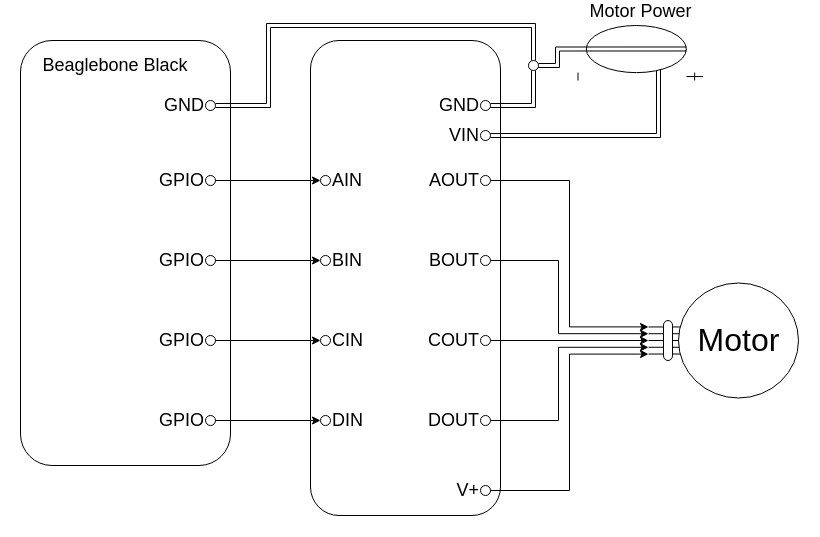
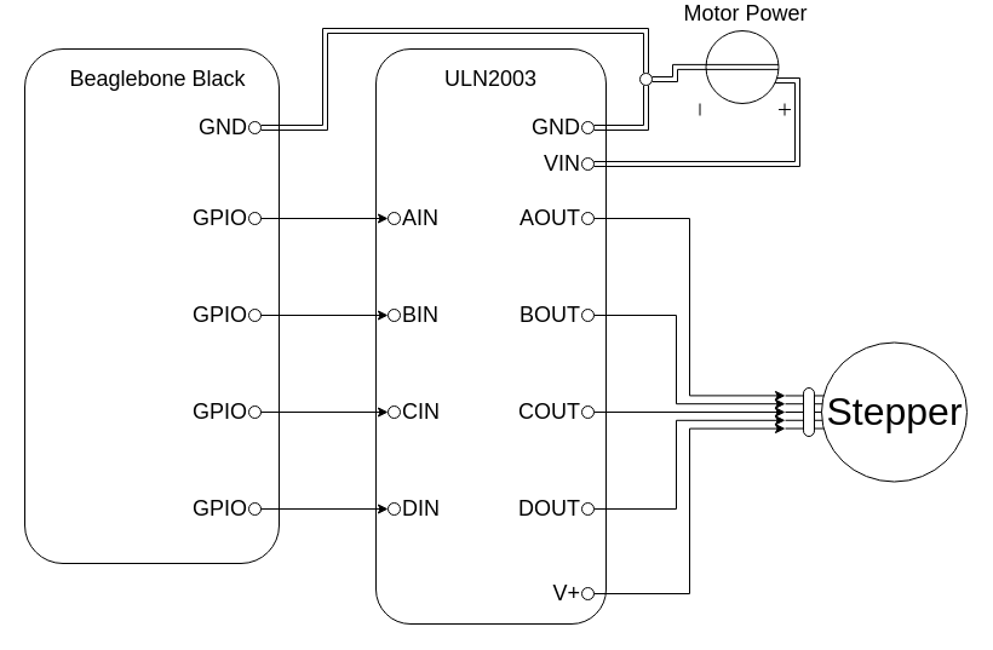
  <mxCell id="0" />
  <mxCell id="1" parent="0" />
  <mxCell id="2" value="" style="rounded=1;whiteSpace=wrap;html=1;" vertex="1" parent="1"><mxGeometry x="20" y="35" width="210" height="425" as="geometry" /></mxCell>
- <mxCell id="3" value="Beaglebone Black" style="text;html=1;strokeColor=none;fillColor=none;align=center;verticalAlign=middle;whiteSpace=wrap;rounded=0;fontSize=18;" vertex="1" parent="1"><mxGeometry x="35" y="45" width="160" height="30" as="geometry" /></mxCell>
+ <mxCell id="3" value="Beaglebone Black" style="text;html=1;strokeColor=none;fillColor=none;align=center;verticalAlign=middle;whiteSpace=wrap;rounded=0;fontSize=18;" vertex="1" parent="1"><mxGeometry x="50" y="45" width="160" height="30" as="geometry" /></mxCell>
  <mxCell id="4" value="GPIO" style="verticalLabelPosition=middle;shadow=0;dashed=0;align=right;fillColor=#ffffff;strokeColor=#000000;html=1;verticalAlign=middle;strokeWidth=1;shape=ellipse;fontSize=18;labelPosition=left;" vertex="1" parent="1"><mxGeometry x="205" y="170" width="10" height="10" as="geometry" /></mxCell>
  <mxCell id="5" value="GPIO" style="verticalLabelPosition=middle;shadow=0;dashed=0;align=right;fillColor=#ffffff;strokeColor=#000000;html=1;verticalAlign=middle;strokeWidth=1;shape=ellipse;fontSize=18;labelPosition=left;" vertex="1" parent="1"><mxGeometry x="205" y="250" width="10" height="10" as="geometry" /></mxCell>
  <mxCell id="6" value="GPIO" style="verticalLabelPosition=middle;shadow=0;dashed=0;align=right;fillColor=#ffffff;strokeColor=#000000;html=1;verticalAlign=middle;strokeWidth=1;shape=ellipse;fontSize=18;labelPosition=left;" vertex="1" parent="1"><mxGeometry x="205" y="330" width="10" height="10" as="geometry" /></mxCell>
  <mxCell id="7" value="GPIO" style="verticalLabelPosition=middle;shadow=0;dashed=0;align=right;fillColor=#ffffff;strokeColor=#000000;html=1;verticalAlign=middle;strokeWidth=1;shape=ellipse;fontSize=18;labelPosition=left;" vertex="1" parent="1"><mxGeometry x="205" y="410" width="10" height="10" as="geometry" /></mxCell>
  <mxCell id="8" value="" style="rounded=1;whiteSpace=wrap;html=1;fontSize=18;" vertex="1" parent="1"><mxGeometry x="310" y="35" width="190" height="475" as="geometry" /></mxCell>
  <mxCell id="9" value="AIN" style="verticalLabelPosition=middle;shadow=0;dashed=0;align=left;fillColor=#ffffff;strokeColor=#000000;html=1;verticalAlign=middle;strokeWidth=1;shape=ellipse;fontSize=18;labelPosition=right;" vertex="1" parent="1"><mxGeometry x="320" y="170" width="10" height="10" as="geometry" /></mxCell>
  <mxCell id="10" value="BIN" style="verticalLabelPosition=middle;shadow=0;dashed=0;align=left;fillColor=#ffffff;strokeColor=#000000;html=1;verticalAlign=middle;strokeWidth=1;shape=ellipse;fontSize=18;labelPosition=right;" vertex="1" parent="1"><mxGeometry x="320" y="250" width="10" height="10" as="geometry" /></mxCell>
  <mxCell id="11" value="CIN" style="verticalLabelPosition=middle;shadow=0;dashed=0;align=left;fillColor=#ffffff;strokeColor=#000000;html=1;verticalAlign=middle;strokeWidth=1;shape=ellipse;fontSize=18;labelPosition=right;" vertex="1" parent="1"><mxGeometry x="320" y="330" width="10" height="10" as="geometry" /></mxCell>
  <mxCell id="12" value="DIN" style="verticalLabelPosition=middle;shadow=0;dashed=0;align=left;fillColor=#ffffff;strokeColor=#000000;html=1;verticalAlign=middle;strokeWidth=1;shape=ellipse;fontSize=18;labelPosition=right;" vertex="1" parent="1"><mxGeometry x="320" y="410" width="10" height="10" as="geometry" /></mxCell>
  <mxCell id="13" style="edgeStyle=orthogonalEdgeStyle;rounded=0;orthogonalLoop=1;jettySize=auto;html=1;exitX=1;exitY=0.5;exitDx=0;exitDy=0;entryX=0;entryY=0.16;entryDx=0;entryDy=0;entryPerimeter=0;" edge="1" parent="1" source="14" target="37"><mxGeometry relative="1" as="geometry" /></mxCell>
  <mxCell id="14" value="AOUT" style="verticalLabelPosition=middle;shadow=0;dashed=0;align=right;fillColor=#ffffff;strokeColor=#000000;html=1;verticalAlign=middle;strokeWidth=1;shape=ellipse;fontSize=18;labelPosition=left;" vertex="1" parent="1"><mxGeometry x="480" y="170" width="10" height="10" as="geometry" /></mxCell>
  <mxCell id="15" style="edgeStyle=orthogonalEdgeStyle;rounded=0;orthogonalLoop=1;jettySize=auto;html=1;exitX=1;exitY=0.5;exitDx=0;exitDy=0;entryX=0;entryY=0.33;entryDx=0;entryDy=0;entryPerimeter=0;" edge="1" parent="1" source="16" target="37"><mxGeometry relative="1" as="geometry"><Array as="points"><mxPoint x="558" y="255" /><mxPoint x="558" y="328" /></Array></mxGeometry></mxCell>
  <mxCell id="16" value="BOUT" style="verticalLabelPosition=middle;shadow=0;dashed=0;align=right;fillColor=#ffffff;strokeColor=#000000;html=1;verticalAlign=middle;strokeWidth=1;shape=ellipse;fontSize=18;labelPosition=left;" vertex="1" parent="1"><mxGeometry x="480" y="250" width="10" height="10" as="geometry" /></mxCell>
  <mxCell id="17" style="edgeStyle=orthogonalEdgeStyle;rounded=0;orthogonalLoop=1;jettySize=auto;html=1;exitX=1;exitY=0.5;exitDx=0;exitDy=0;entryX=0;entryY=0.5;entryDx=0;entryDy=0;entryPerimeter=0;" edge="1" parent="1" source="18" target="37"><mxGeometry relative="1" as="geometry" /></mxCell>
  <mxCell id="18" value="COUT" style="verticalLabelPosition=middle;shadow=0;dashed=0;align=right;fillColor=#ffffff;strokeColor=#000000;html=1;verticalAlign=middle;strokeWidth=1;shape=ellipse;fontSize=18;labelPosition=left;" vertex="1" parent="1"><mxGeometry x="480" y="330" width="10" height="10" as="geometry" /></mxCell>
  <mxCell id="19" style="edgeStyle=orthogonalEdgeStyle;rounded=0;orthogonalLoop=1;jettySize=auto;html=1;exitX=1;exitY=0.5;exitDx=0;exitDy=0;entryX=0;entryY=0.67;entryDx=0;entryDy=0;entryPerimeter=0;" edge="1" parent="1" source="20" target="37"><mxGeometry relative="1" as="geometry"><Array as="points"><mxPoint x="558" y="415" /><mxPoint x="558" y="342" /></Array></mxGeometry></mxCell>
  <mxCell id="20" value="DOUT" style="verticalLabelPosition=middle;shadow=0;dashed=0;align=right;fillColor=#ffffff;strokeColor=#000000;html=1;verticalAlign=middle;strokeWidth=1;shape=ellipse;fontSize=18;labelPosition=left;" vertex="1" parent="1"><mxGeometry x="480" y="410" width="10" height="10" as="geometry" /></mxCell>
  <mxCell id="21" style="edgeStyle=orthogonalEdgeStyle;rounded=0;orthogonalLoop=1;jettySize=auto;html=1;exitX=1;exitY=0.5;exitDx=0;exitDy=0;entryX=0;entryY=0.5;entryDx=0;entryDy=0;fontSize=18;" edge="1" parent="1" source="5" target="10"><mxGeometry relative="1" as="geometry" /></mxCell>
  <mxCell id="22" style="edgeStyle=orthogonalEdgeStyle;rounded=0;orthogonalLoop=1;jettySize=auto;html=1;exitX=1;exitY=0.5;exitDx=0;exitDy=0;entryX=0;entryY=0.5;entryDx=0;entryDy=0;fontSize=18;" edge="1" parent="1" source="4" target="9"><mxGeometry relative="1" as="geometry" /></mxCell>
  <mxCell id="23" style="edgeStyle=orthogonalEdgeStyle;rounded=0;orthogonalLoop=1;jettySize=auto;html=1;exitX=1;exitY=0.5;exitDx=0;exitDy=0;entryX=0;entryY=0.5;entryDx=0;entryDy=0;fontSize=18;" edge="1" parent="1" source="6" target="11"><mxGeometry relative="1" as="geometry" /></mxCell>
  <mxCell id="24" style="edgeStyle=orthogonalEdgeStyle;rounded=0;orthogonalLoop=1;jettySize=auto;html=1;exitX=1;exitY=0.5;exitDx=0;exitDy=0;entryX=0;entryY=0.5;entryDx=0;entryDy=0;fontSize=18;" edge="1" parent="1" source="7" target="12"><mxGeometry relative="1" as="geometry" /></mxCell>
  <mxCell id="25" style="edgeStyle=orthogonalEdgeStyle;shape=link;rounded=0;orthogonalLoop=1;jettySize=auto;html=1;exitX=1;exitY=0.5;exitDx=0;exitDy=0;fontSize=18;entryX=0.5;entryY=0;entryDx=0;entryDy=0;" edge="1" parent="1" source="26" target="33"><mxGeometry relative="1" as="geometry"><mxPoint x="528" y="40" as="targetPoint" /><Array as="points"><mxPoint x="268" y="100" /><mxPoint x="268" y="20" /><mxPoint x="533" y="20" /></Array></mxGeometry></mxCell>
  <mxCell id="26" value="GND" style="verticalLabelPosition=middle;shadow=0;dashed=0;align=right;fillColor=#ffffff;strokeColor=#000000;html=1;verticalAlign=middle;strokeWidth=1;shape=ellipse;fontSize=18;labelPosition=left;" vertex="1" parent="1"><mxGeometry x="205" y="95" width="10" height="10" as="geometry" /></mxCell>
+ <mxCell id="27" value="ULN2003" style="text;html=1;strokeColor=none;fillColor=none;align=center;verticalAlign=middle;whiteSpace=wrap;rounded=0;fontSize=18;" vertex="1" parent="1"><mxGeometry x="330" y="50" width="150" height="20" as="geometry" /></mxCell>
  <mxCell id="28" value="VIN" style="verticalLabelPosition=middle;shadow=0;dashed=0;align=right;fillColor=#ffffff;strokeColor=#000000;html=1;verticalAlign=middle;strokeWidth=1;shape=ellipse;fontSize=18;labelPosition=left;" vertex="1" parent="1"><mxGeometry x="480" y="125" width="10" height="10" as="geometry" /></mxCell>
  <mxCell id="29" value="GND" style="verticalLabelPosition=middle;shadow=0;dashed=0;align=right;fillColor=#ffffff;strokeColor=#000000;html=1;verticalAlign=middle;strokeWidth=1;shape=ellipse;fontSize=18;labelPosition=left;" vertex="1" parent="1"><mxGeometry x="480" y="95" width="10" height="10" as="geometry" /></mxCell>
  <mxCell id="30" style="edgeStyle=orthogonalEdgeStyle;shape=link;rounded=0;orthogonalLoop=1;jettySize=auto;html=1;exitX=0.5;exitY=1;exitDx=0;exitDy=0;entryX=1;entryY=0.5;entryDx=0;entryDy=0;fontSize=18;" edge="1" parent="1" source="33" target="29"><mxGeometry relative="1" as="geometry"><Array as="points"><mxPoint x="533" y="100" /></Array></mxGeometry></mxCell>
  <mxCell id="31" style="edgeStyle=orthogonalEdgeStyle;shape=link;rounded=0;orthogonalLoop=1;jettySize=auto;html=1;exitX=0.571;exitY=0.727;exitDx=0;exitDy=0;exitPerimeter=0;entryX=1;entryY=0.5;entryDx=0;entryDy=0;fontSize=18;" edge="1" parent="1" source="32" target="28"><mxGeometry relative="1" as="geometry"><Array as="points"><mxPoint x="632" y="61" /><mxPoint x="658" y="61" /><mxPoint x="658" y="130" /></Array></mxGeometry></mxCell>
- <mxCell id="32" value="Motor Power" style="pointerEvents=1;verticalLabelPosition=top;shadow=0;dashed=0;align=center;fillColor=#ffffff;html=1;verticalAlign=bottom;strokeWidth=1;shape=mxgraph.electrical.signal_sources.dc_source_1;fontSize=18;labelPosition=center;flipH=0;flipV=1;direction=south;" vertex="1" parent="1"><mxGeometry x="577.5" y="20" width="125" height="55" as="geometry" /></mxCell>
+ <mxCell id="32" value="Motor Power" style="pointerEvents=1;verticalLabelPosition=top;shadow=0;dashed=0;align=center;fillColor=#ffffff;html=1;verticalAlign=bottom;strokeWidth=1;shape=mxgraph.electrical.signal_sources.dc_source_1;fontSize=18;labelPosition=center;flipH=0;flipV=1;direction=south;" vertex="1" parent="1"><mxGeometry x="577.5" y="20" width="75" height="70" as="geometry" /></mxCell>
  <mxCell id="33" value="" style="verticalLabelPosition=bottom;shadow=0;dashed=0;align=center;fillColor=#ffffff;strokeColor=#000000;html=1;verticalAlign=top;strokeWidth=1;shape=ellipse;" vertex="1" parent="1"><mxGeometry x="528" y="55" width="10" height="10" as="geometry" /></mxCell>
  <mxCell id="34" style="edgeStyle=orthogonalEdgeStyle;shape=link;rounded=0;orthogonalLoop=1;jettySize=auto;html=1;exitX=0.573;exitY=0.132;exitDx=0;exitDy=0;exitPerimeter=0;entryX=1;entryY=0.5;entryDx=0;entryDy=0;fontSize=18;" edge="1" parent="1" source="32" target="33"><mxGeometry relative="1" as="geometry"><mxPoint x="587.556" y="60.556" as="sourcePoint" /><mxPoint x="490.056" y="100" as="targetPoint" /><Array as="points"><mxPoint x="557" y="60" /></Array></mxGeometry></mxCell>
  <mxCell id="35" style="edgeStyle=orthogonalEdgeStyle;rounded=0;orthogonalLoop=1;jettySize=auto;html=1;exitX=1;exitY=0.5;exitDx=0;exitDy=0;entryX=0;entryY=0.84;entryDx=0;entryDy=0;entryPerimeter=0;" edge="1" parent="1" source="36" target="37"><mxGeometry relative="1" as="geometry" /></mxCell>
  <mxCell id="36" value="V+" style="verticalLabelPosition=middle;shadow=0;dashed=0;align=right;fillColor=#ffffff;strokeColor=#000000;html=1;verticalAlign=middle;strokeWidth=1;shape=ellipse;fontSize=18;labelPosition=left;" vertex="1" parent="1"><mxGeometry x="480" y="480" width="10" height="10" as="geometry" /></mxCell>
  <mxCell id="37" value="" style="verticalLabelPosition=bottom;shadow=0;dashed=0;align=center;fillColor=#ffffff;html=1;verticalAlign=top;strokeWidth=1;shape=mxgraph.electrical.transmission.cable_group;pointerEvents=1;" vertex="1" parent="1"><mxGeometry x="648" y="315" width="39" height="40" as="geometry" /></mxCell>
- <mxCell id="38" value="Motor" style="verticalLabelPosition=middle;shadow=0;dashed=0;align=center;fillColor=#ffffff;html=1;verticalAlign=middle;strokeWidth=1;shape=ellipse;fontSize=32;fontColor=#000000;perimeter=ellipsePerimeter;" vertex="1" parent="1"><mxGeometry x="678" y="277.5" width="120" height="115" as="geometry" /></mxCell>
+ <mxCell id="38" value="Stepper" style="verticalLabelPosition=middle;shadow=0;dashed=0;align=center;fillColor=#ffffff;html=1;verticalAlign=middle;strokeWidth=1;shape=ellipse;fontSize=32;fontColor=#000000;perimeter=ellipsePerimeter;" vertex="1" parent="1"><mxGeometry x="678" y="277.5" width="120" height="115" as="geometry" /></mxCell>
